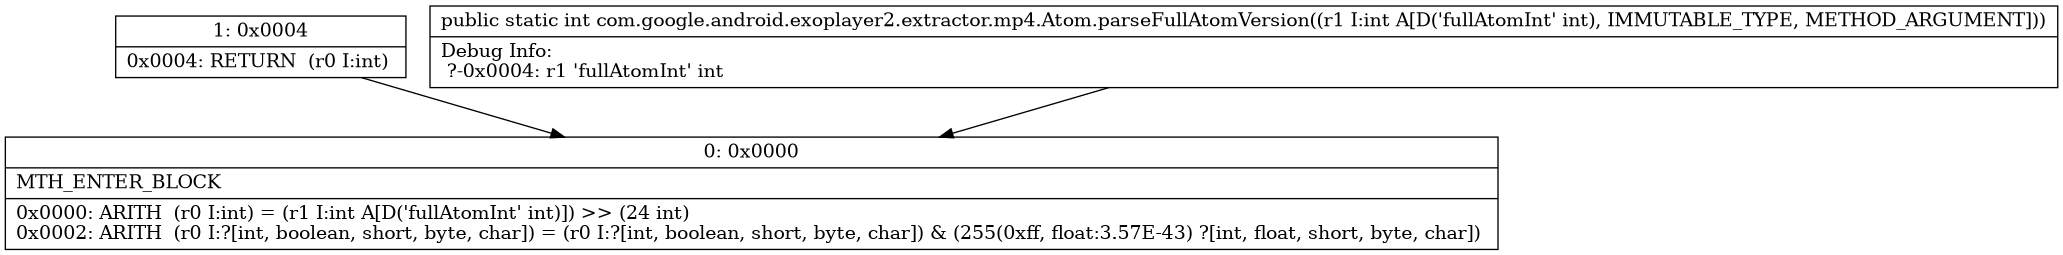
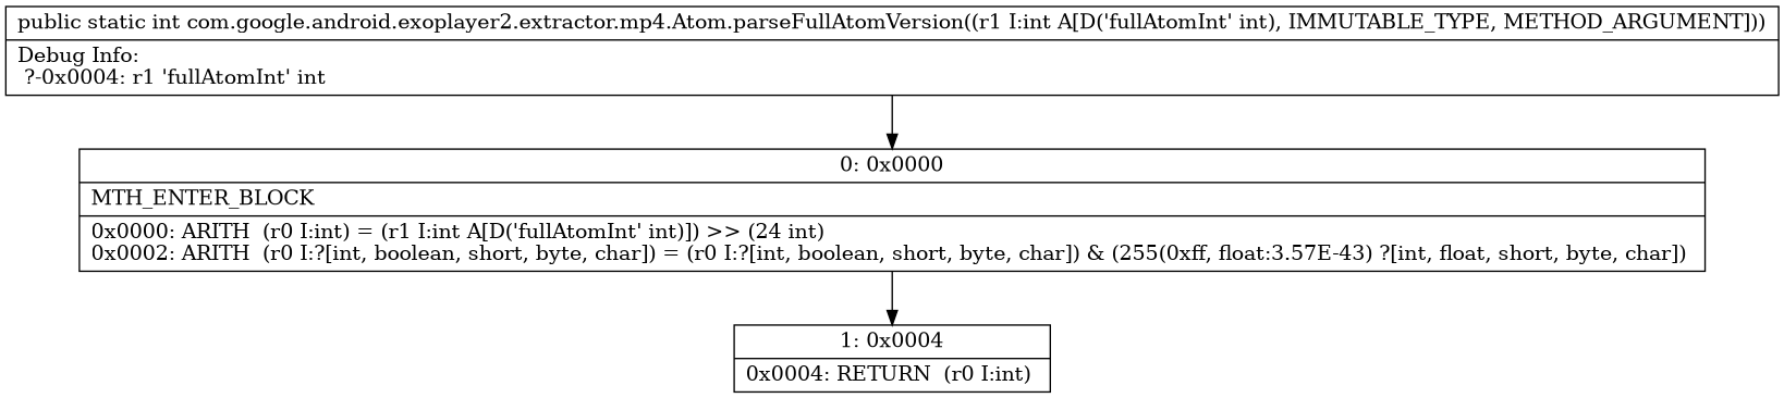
  digraph {
    node [shape=record]
    n1 [label="{0\:\ 0x0000|MTH_ENTER_BLOCK\l|0x0000: ARITH  (r0 I:int) = (r1 I:int A[D('fullAtomInt' int)]) \>\> (24 int) \l0x0002: ARITH  (r0 I:?[int, boolean, short, byte, char]) = (r0 I:?[int, boolean, short, byte, char]) & (255(0xff, float:3.57E\-43) ?[int, float, short, byte, char]) \l}"]
    n2 [label="{1\:\ 0x0004|0x0004: RETURN  (r0 I:int) \l}"]
    n3 [label="{public static int com.google.android.exoplayer2.extractor.mp4.Atom.parseFullAtomVersion((r1 I:int A[D('fullAtomInt' int), IMMUTABLE_TYPE, METHOD_ARGUMENT]))  | Debug Info:\l  ?\-0x0004: r1 'fullAtomInt' int\l}"]
-   n2 -> n1
+   n1 -> n2
    n3 -> n1
  }
